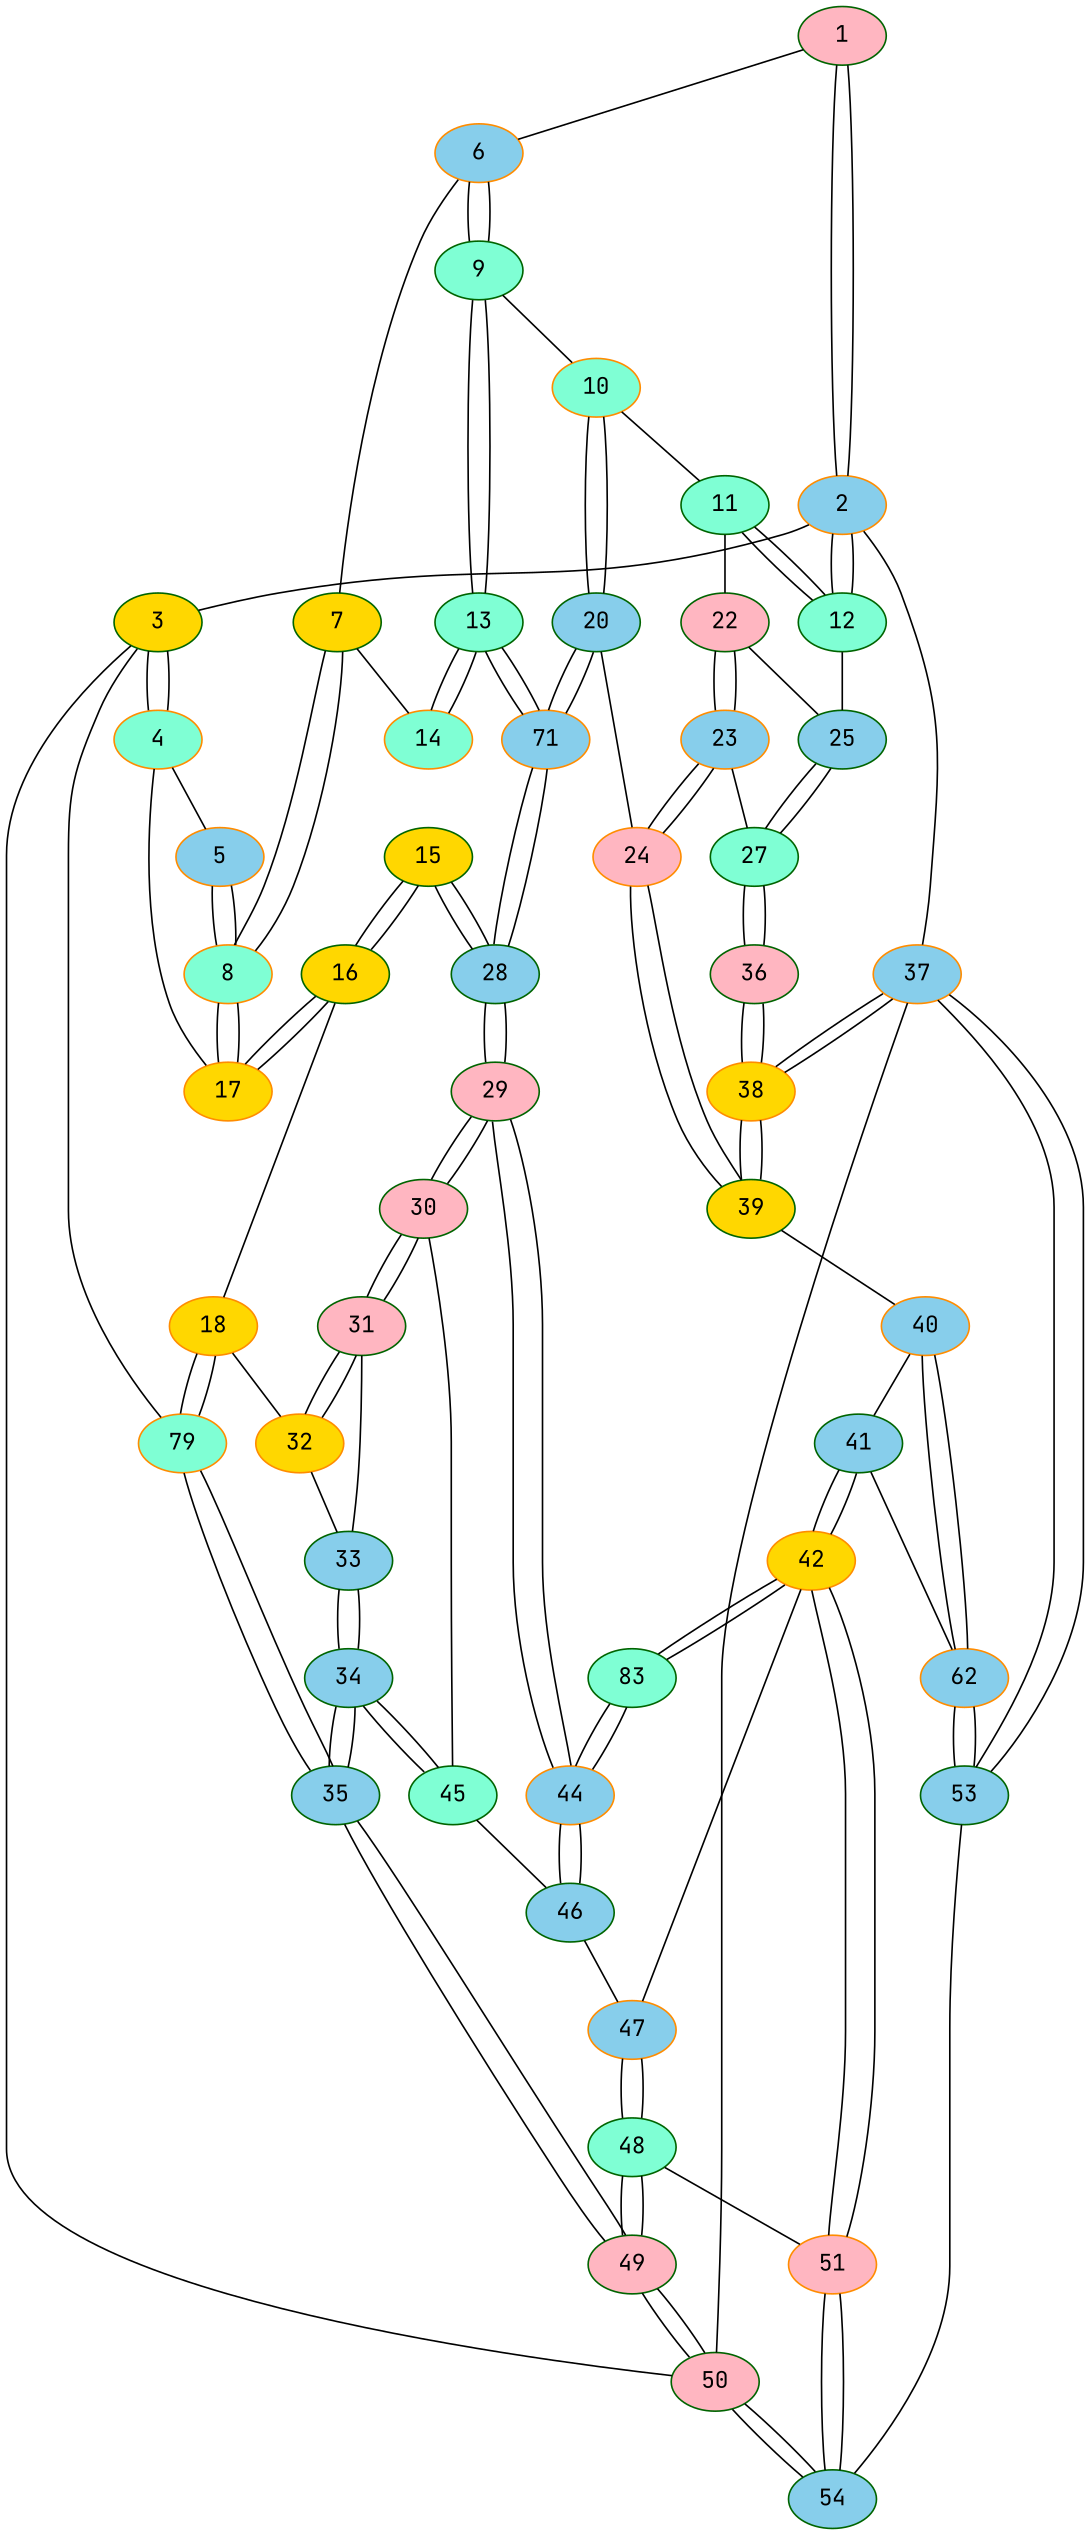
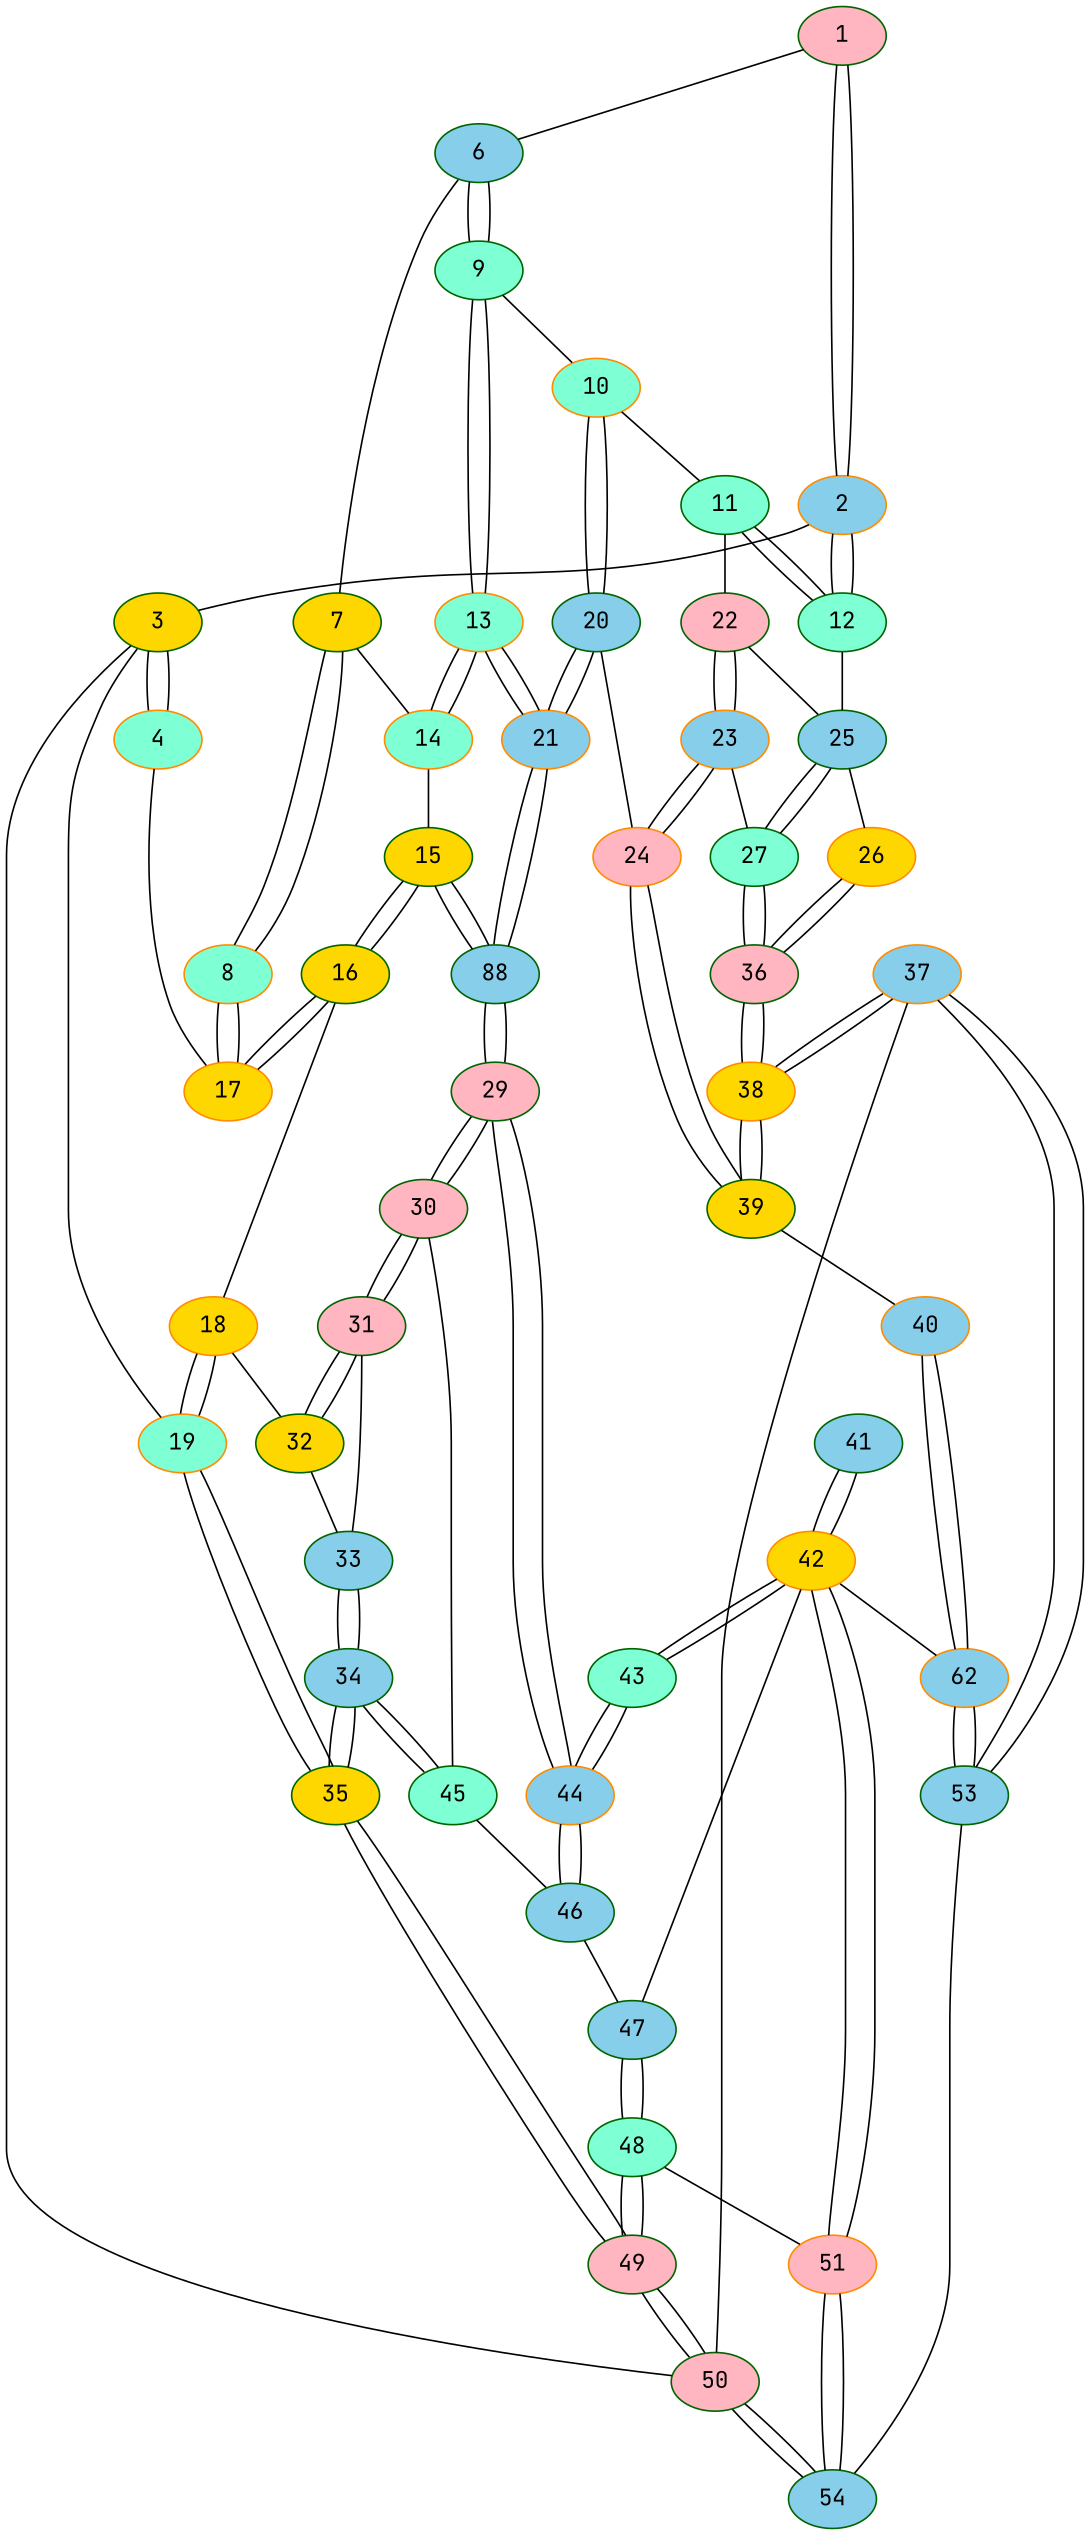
  graph {
    fontname="JetBrains Mono"
    node [color=darkgreen fillcolor=skyblue fontname="JetBrains Mono" style=filled]
    edge [fontname="JetBrains Mono"]
    1 [fillcolor=lightpink]
    2 [color=darkorange]
-   6 [color=darkorange]
+   6
    3 [fillcolor=gold]
    12 [fillcolor=aquamarine]
    37 [color=darkorange]
    7 [fillcolor=gold]
    9 [fillcolor=aquamarine]
    4 [color=darkorange fillcolor=aquamarine]
-   19 [color=darkorange fillcolor=aquamarine label=79]
+   19 [color=darkorange fillcolor=aquamarine]
    50 [fillcolor=lightpink]
    25
    38 [color=darkorange fillcolor=gold]
    53
-   5 [color=darkorange]
    17 [color=darkorange fillcolor=gold]
-   35
+   35 [fillcolor=gold]
    54
    8 [color=darkorange fillcolor=aquamarine]
    14 [color=darkorange fillcolor=aquamarine]
    10 [color=darkorange fillcolor=aquamarine]
-   13 [fillcolor=aquamarine]
+   13 [color=darkorange fillcolor=aquamarine]
    15 [fillcolor=gold]
    11 [fillcolor=aquamarine]
    20
-   21 [color=darkorange label=71]
+   21 [color=darkorange]
    22 [fillcolor=lightpink]
    24 [color=darkorange fillcolor=lightpink]
    23 [color=darkorange]
+   26 [color=darkorange fillcolor=gold]
    36 [fillcolor=lightpink]
-   28
+   28 [label=88]
    16 [fillcolor=gold]
    18 [color=darkorange fillcolor=gold]
    29 [fillcolor=lightpink]
-   32 [color=darkorange fillcolor=gold]
+   32 [fillcolor=gold]
    33
    49 [fillcolor=lightpink]
    39 [fillcolor=gold]
    27 [fillcolor=aquamarine]
    40 [color=darkorange]
    30 [fillcolor=lightpink]
    44 [color=darkorange]
    31 [fillcolor=lightpink]
    45 [fillcolor=aquamarine]
    46
    34
    41
    n49 [color=darkorange label=62]
    42 [color=darkorange fillcolor=gold]
-   43 [fillcolor=aquamarine label=83]
+   43 [fillcolor=aquamarine]
    51 [color=darkorange fillcolor=lightpink]
-   47 [color=darkorange]
+   47
    48 [fillcolor=aquamarine]
    1 -- 2
    1 -- 2
    1 -- 6
    2 -- 3
    2 -- 12
    2 -- 12
-   2 -- 37
    6 -- 7
    6 -- 9
    6 -- 9
    3 -- 4
    3 -- 4
    3 -- 19
    3 -- 50
    12 -- 25
    37 -- 50
    37 -- 38
    37 -- 38
    37 -- 53
    37 -- 53
    7 -- 8
    7 -- 8
    7 -- 14
    9 -- 10
    9 -- 13
    9 -- 13
-   4 -- 5
    4 -- 17
    19 -- 35
    19 -- 35
    50 -- 54
    50 -- 54
+   25 -- 26
    25 -- 27
    25 -- 27
    38 -- 39
    38 -- 39
    53 -- 54
-   5 -- 8
-   5 -- 8
    35 -- 49
    35 -- 49
    8 -- 17
    8 -- 17
+   14 -- 15
    10 -- 11
    10 -- 20
    10 -- 20
    13 -- 14
    13 -- 14
    13 -- 21
    13 -- 21
    15 -- 28
    15 -- 28
    15 -- 16
    15 -- 16
    11 -- 12
    11 -- 12
    11 -- 22
    20 -- 21
    20 -- 21
    20 -- 24
    21 -- 28
    21 -- 28
    22 -- 25
    22 -- 23
    22 -- 23
    24 -- 39
    24 -- 39
    23 -- 24
    23 -- 24
    23 -- 27
+   26 -- 36
+   26 -- 36
    36 -- 38
    36 -- 38
    28 -- 29
    28 -- 29
    16 -- 17
    16 -- 17
    16 -- 18
    18 -- 19
    18 -- 19
    18 -- 32
    29 -- 30
    29 -- 30
    29 -- 44
    29 -- 44
    32 -- 33
    33 -- 34
    33 -- 34
    49 -- 50
    49 -- 50
    39 -- 40
    27 -- 36
    27 -- 36
-   40 -- 41
    40 -- n49
    40 -- n49
    30 -- 31
    30 -- 31
    30 -- 45
    44 -- 46
    44 -- 46
    31 -- 32
    31 -- 32
    31 -- 33
    45 -- 46
    46 -- 47
    34 -- 35
    34 -- 35
    34 -- 45
    34 -- 45
-   41 -- n49
+   42 -- n49
    41 -- 42
    41 -- 42
    n49 -- 53
    n49 -- 53
    42 -- 43
    42 -- 43
    42 -- 51
    42 -- 51
    42 -- 47
    43 -- 44
    43 -- 44
    51 -- 54
    51 -- 54
    47 -- 48
    47 -- 48
    48 -- 49
    48 -- 49
    48 -- 51
  }
